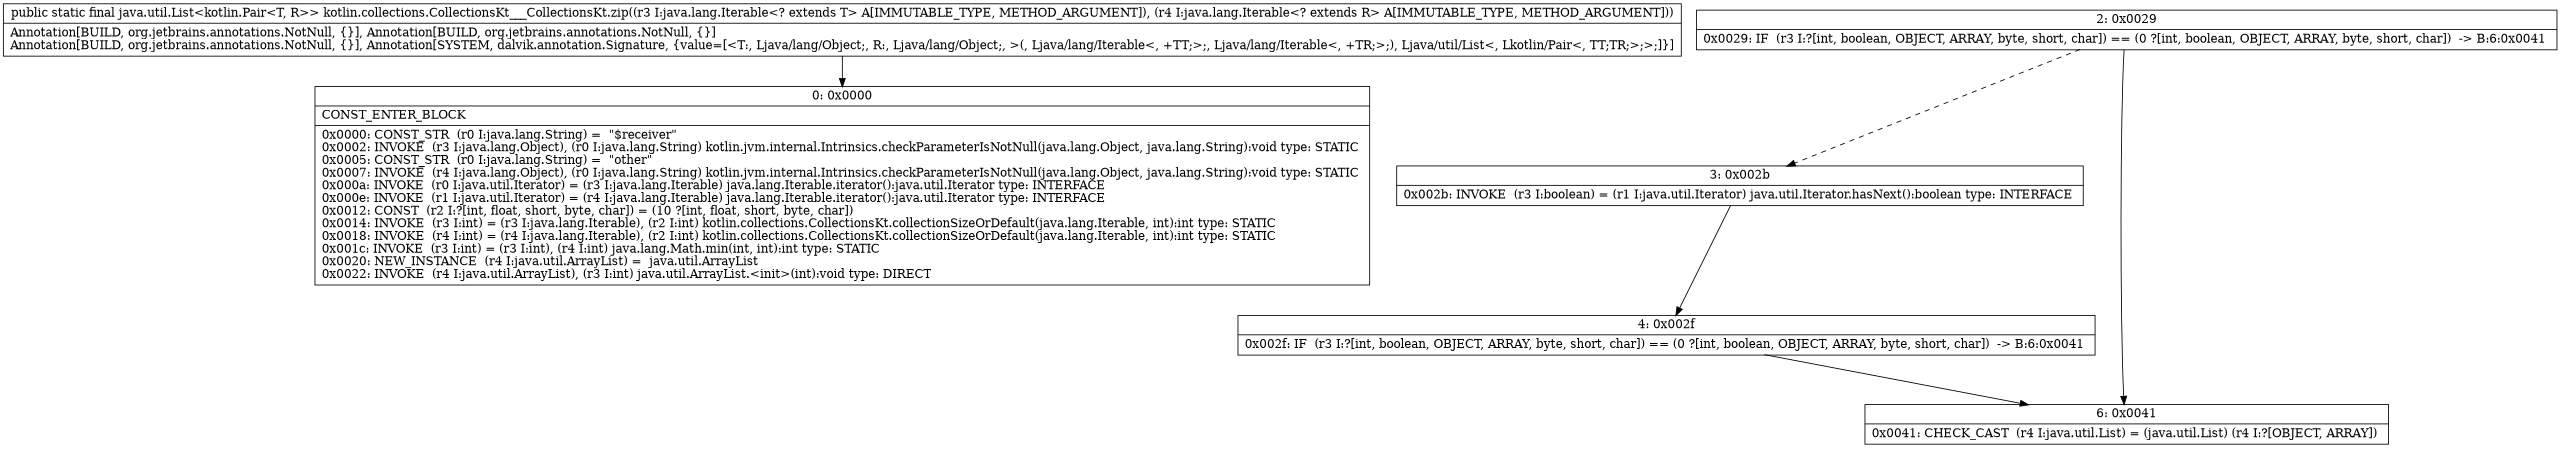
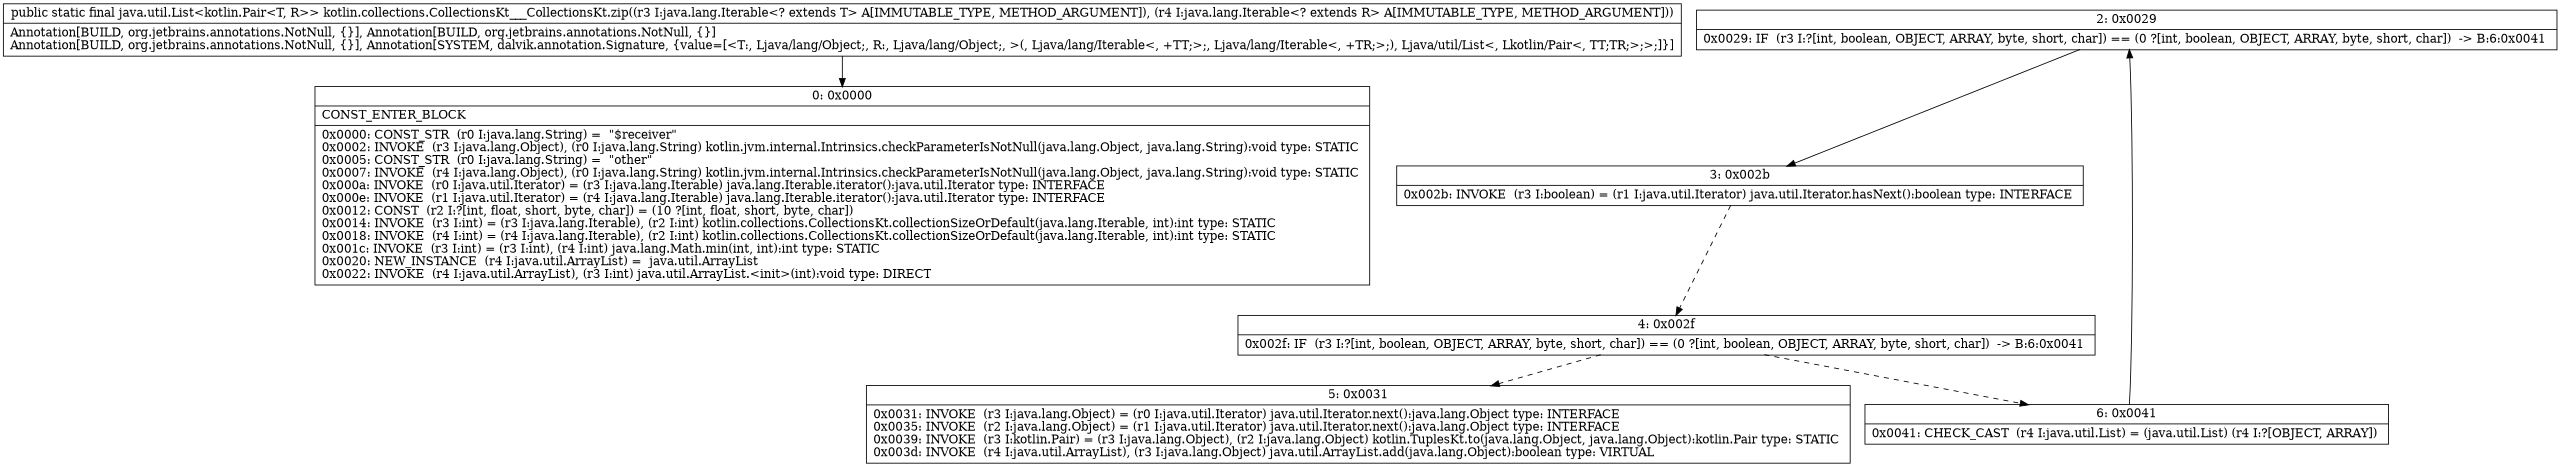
  digraph {
    node [shape=record]
    n1 [label="{0\:\ 0x0000|CONST_ENTER_BLOCK\l|0x0000: CONST_STR  (r0 I:java.lang.String) =  \"$receiver\" \l0x0002: INVOKE  (r3 I:java.lang.Object), (r0 I:java.lang.String) kotlin.jvm.internal.Intrinsics.checkParameterIsNotNull(java.lang.Object, java.lang.String):void type: STATIC \l0x0005: CONST_STR  (r0 I:java.lang.String) =  \"other\" \l0x0007: INVOKE  (r4 I:java.lang.Object), (r0 I:java.lang.String) kotlin.jvm.internal.Intrinsics.checkParameterIsNotNull(java.lang.Object, java.lang.String):void type: STATIC \l0x000a: INVOKE  (r0 I:java.util.Iterator) = (r3 I:java.lang.Iterable) java.lang.Iterable.iterator():java.util.Iterator type: INTERFACE \l0x000e: INVOKE  (r1 I:java.util.Iterator) = (r4 I:java.lang.Iterable) java.lang.Iterable.iterator():java.util.Iterator type: INTERFACE \l0x0012: CONST  (r2 I:?[int, float, short, byte, char]) = (10 ?[int, float, short, byte, char]) \l0x0014: INVOKE  (r3 I:int) = (r3 I:java.lang.Iterable), (r2 I:int) kotlin.collections.CollectionsKt.collectionSizeOrDefault(java.lang.Iterable, int):int type: STATIC \l0x0018: INVOKE  (r4 I:int) = (r4 I:java.lang.Iterable), (r2 I:int) kotlin.collections.CollectionsKt.collectionSizeOrDefault(java.lang.Iterable, int):int type: STATIC \l0x001c: INVOKE  (r3 I:int) = (r3 I:int), (r4 I:int) java.lang.Math.min(int, int):int type: STATIC \l0x0020: NEW_INSTANCE  (r4 I:java.util.ArrayList) =  java.util.ArrayList \l0x0022: INVOKE  (r4 I:java.util.ArrayList), (r3 I:int) java.util.ArrayList.\<init\>(int):void type: DIRECT \l}"]
    n2 [label="{2\:\ 0x0029|0x0029: IF  (r3 I:?[int, boolean, OBJECT, ARRAY, byte, short, char]) == (0 ?[int, boolean, OBJECT, ARRAY, byte, short, char])  \-\> B:6:0x0041 \l}"]
    n3 [label="{3\:\ 0x002b|0x002b: INVOKE  (r3 I:boolean) = (r1 I:java.util.Iterator) java.util.Iterator.hasNext():boolean type: INTERFACE \l}"]
    n4 [label="{6\:\ 0x0041|0x0041: CHECK_CAST  (r4 I:java.util.List) = (java.util.List) (r4 I:?[OBJECT, ARRAY]) \l}"]
    n5 [label="{4\:\ 0x002f|0x002f: IF  (r3 I:?[int, boolean, OBJECT, ARRAY, byte, short, char]) == (0 ?[int, boolean, OBJECT, ARRAY, byte, short, char])  \-\> B:6:0x0041 \l}"]
+   n6 [label="{5\:\ 0x0031|0x0031: INVOKE  (r3 I:java.lang.Object) = (r0 I:java.util.Iterator) java.util.Iterator.next():java.lang.Object type: INTERFACE \l0x0035: INVOKE  (r2 I:java.lang.Object) = (r1 I:java.util.Iterator) java.util.Iterator.next():java.lang.Object type: INTERFACE \l0x0039: INVOKE  (r3 I:kotlin.Pair) = (r3 I:java.lang.Object), (r2 I:java.lang.Object) kotlin.TuplesKt.to(java.lang.Object, java.lang.Object):kotlin.Pair type: STATIC \l0x003d: INVOKE  (r4 I:java.util.ArrayList), (r3 I:java.lang.Object) java.util.ArrayList.add(java.lang.Object):boolean type: VIRTUAL \l}"]
    n7 [label="{public static final java.util.List\<kotlin.Pair\<T, R\>\> kotlin.collections.CollectionsKt___CollectionsKt.zip((r3 I:java.lang.Iterable\<? extends T\> A[IMMUTABLE_TYPE, METHOD_ARGUMENT]), (r4 I:java.lang.Iterable\<? extends R\> A[IMMUTABLE_TYPE, METHOD_ARGUMENT]))  | Annotation[BUILD, org.jetbrains.annotations.NotNull, \{\}], Annotation[BUILD, org.jetbrains.annotations.NotNull, \{\}]\lAnnotation[BUILD, org.jetbrains.annotations.NotNull, \{\}], Annotation[SYSTEM, dalvik.annotation.Signature, \{value=[\<T:, Ljava\/lang\/Object;, R:, Ljava\/lang\/Object;, \>(, Ljava\/lang\/Iterable\<, +TT;\>;, Ljava\/lang\/Iterable\<, +TR;\>;), Ljava\/util\/List\<, Lkotlin\/Pair\<, TT;TR;\>;\>;]\}]\l}"]
-   n2 -> n3 [style=dashed]
-   n2 -> n4
-   n3 -> n5
-   n5 -> n4
+   n2 -> n3 [style=solid]
+   n4 -> n2
+   n3 -> n5 [style=dashed]
+   n5 -> n4 [style=dashed]
+   n5 -> n6 [style=dashed]
    n7 -> n1
  }
